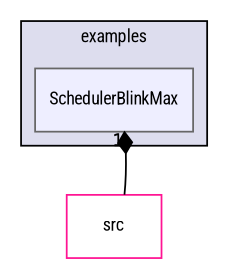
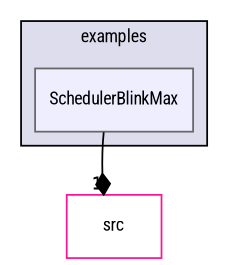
  digraph {
    compound=true
    fontname="Roboto Condensed"
    node [fontname="Roboto Condensed" fontsize=10 shape=box style=filled]
    n1 [fillcolor="#eeeeff" label=SchedulerBlinkMax pencolor=black color=gray40]
    n2 [color=deeppink fillcolor=white label=src]
    subgraph cluster_1 {
      bgcolor="#ddddee"
      fontsize=10
      label=examples
      pencolor=black
      n1
    }
-   n2 -> n1 [headlabel=1 labeldistance=1.5 labelfontname=Helvetica labelfontsize=10 arrowhead=diamond fontname="Roboto Condensed"]
+   n1 -> n2 [headlabel=1 labeldistance=1.5 labelfontname=Helvetica labelfontsize=10 arrowhead=diamond fontname="Roboto Condensed"]
  }
